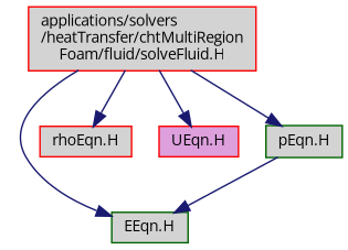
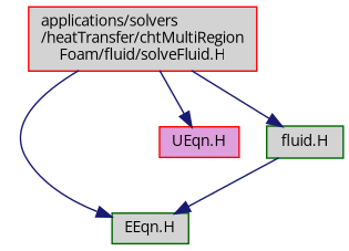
  digraph {
    fontname="Open Sans"
    node [color=red fillcolor=lightgrey fontname="Open Sans" fontsize=10 shape=record style=filled]
    edge [color=midnightblue fontname="Open Sans" fontsize=10 labelfontname=Helvetica labelfontsize=10 style=solid]
    n1 [fontcolor=black height=0.2 label="applications/solvers\l/heatTransfer/chtMultiRegion\lFoam/fluid/solveFluid.H" width=0.4]
    n2 [color=darkgreen height=0.2 label="EEqn.H" width=0.4]
-   n3 [height=0.2 label="rhoEqn.H" width=0.4]
    n4 [fillcolor=plum height=0.2 label="UEqn.H" width=0.4]
-   n5 [color=darkgreen height=0.2 label="pEqn.H" width=0.4]
+   n5 [color=darkgreen height=0.2 label="fluid.H" width=0.4]
    n1 -> n2
-   n1 -> n3
    n1 -> n4
    n1 -> n5
    n5 -> n2
  }
